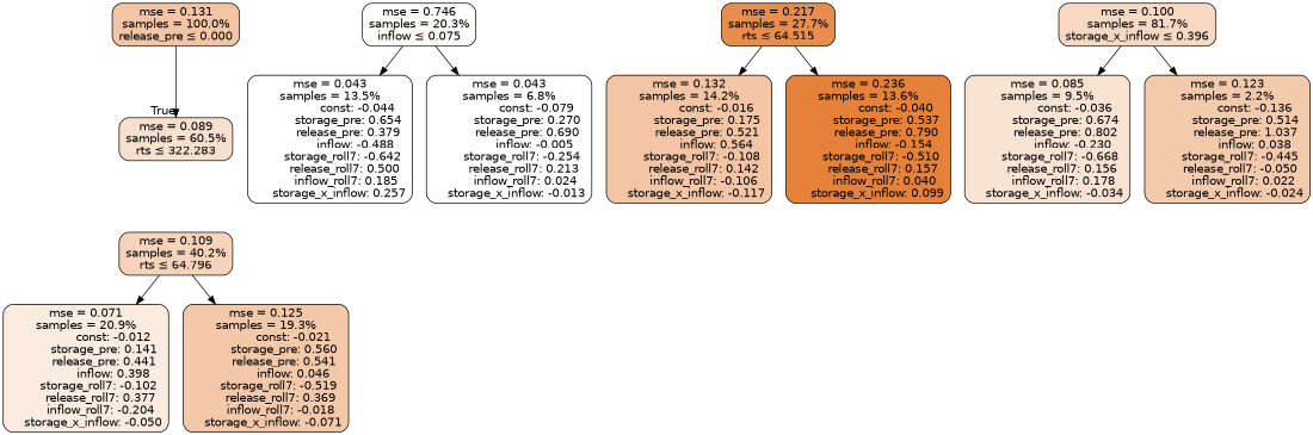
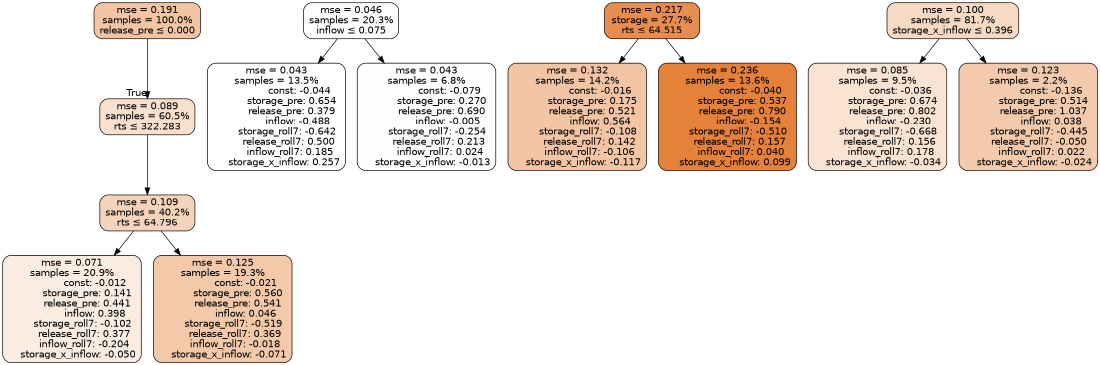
  digraph {
    node [color=black fillcolor="#f3c5a4" fontname=helvetica shape=rectangle style="filled, rounded"]
    edge [fontname=helvetica]
-   n1 [label="mse = 0.131\nsamples = 100.0%\nrelease_pre &le; 0.000"]
+   n1 [label="mse = 0.191\nsamples = 100.0%\nrelease_pre &le; 0.000"]
    n2 [fillcolor="#f8e0cf" label="mse = 0.089\nsamples = 60.5%\nrts &le; 322.283"]
    n3 [fillcolor="#f6d4bb" label="mse = 0.109\nsamples = 40.2%\nrts &le; 64.796"]
    n4 [fillcolor="#fbece1" label="mse = 0.071\nsamples = 20.9%\n               const: -0.012\n          storage_pre: 0.141\n          release_pre: 0.441\n               inflow: 0.398\n       storage_roll7: -0.102\n        release_roll7: 0.377\n        inflow_roll7: -0.204\n    storage_x_inflow: -0.050"]
    n5 [fillcolor="#f3c9aa" label="mse = 0.125\nsamples = 19.3%\n               const: -0.021\n          storage_pre: 0.560\n          release_pre: 0.541\n               inflow: 0.046\n       storage_roll7: -0.519\n        release_roll7: 0.369\n        inflow_roll7: -0.018\n    storage_x_inflow: -0.071"]
-   n6 [fillcolor="#fefdfb" label="mse = 0.746\nsamples = 20.3%\ninflow &le; 0.075"]
+   n6 [fillcolor="#fefdfb" label="mse = 0.046\nsamples = 20.3%\ninflow &le; 0.075"]
    n7 [fillcolor="#ffffff" label="mse = 0.043\nsamples = 13.5%\n               const: -0.044\n          storage_pre: 0.654\n          release_pre: 0.379\n              inflow: -0.488\n       storage_roll7: -0.642\n        release_roll7: 0.500\n         inflow_roll7: 0.185\n     storage_x_inflow: 0.257"]
    n8 [fillcolor="#fefefe" label="mse = 0.043\nsamples = 6.8%\n               const: -0.079\n          storage_pre: 0.270\n          release_pre: 0.690\n              inflow: -0.005\n       storage_roll7: -0.254\n        release_roll7: 0.213\n         inflow_roll7: 0.024\n    storage_x_inflow: -0.013"]
-   n9 [fillcolor="#e78d4d" label="mse = 0.217\nsamples = 27.7%\nrts &le; 64.515"]
+   n9 [fillcolor="#e78d4d" label="mse = 0.217\nstorage = 27.7%\nrts &le; 64.515"]
    n10 [label="mse = 0.132\nsamples = 14.2%\n               const: -0.016\n          storage_pre: 0.175\n          release_pre: 0.521\n               inflow: 0.564\n       storage_roll7: -0.108\n        release_roll7: 0.142\n        inflow_roll7: -0.106\n    storage_x_inflow: -0.117"]
    n11 [fillcolor="#e58139" label="mse = 0.236\nsamples = 13.6%\n               const: -0.040\n          storage_pre: 0.537\n          release_pre: 0.790\n              inflow: -0.154\n       storage_roll7: -0.510\n        release_roll7: 0.157\n         inflow_roll7: 0.040\n     storage_x_inflow: 0.099"]
    n12 [fillcolor="#f7d9c4" label="mse = 0.100\nsamples = 81.7%\nstorage_x_inflow &le; 0.396"]
    n13 [fillcolor="#f9e3d3" label="mse = 0.085\nsamples = 9.5%\n               const: -0.036\n          storage_pre: 0.674\n          release_pre: 0.802\n              inflow: -0.230\n       storage_roll7: -0.668\n        release_roll7: 0.156\n         inflow_roll7: 0.178\n    storage_x_inflow: -0.034"]
    n14 [fillcolor="#f4caac" label="mse = 0.123\nsamples = 2.2%\n               const: -0.136\n          storage_pre: 0.514\n          release_pre: 1.037\n               inflow: 0.038\n       storage_roll7: -0.445\n       release_roll7: -0.050\n         inflow_roll7: 0.022\n    storage_x_inflow: -0.024"]
    n1 -> n2 [headlabel=True labelangle=45 labeldistance=2.5]
+   n2 -> n3
    n3 -> n4
    n3 -> n5
    n6 -> n7
    n6 -> n8
    n9 -> n10
    n9 -> n11
    n12 -> n13
    n12 -> n14
  }
